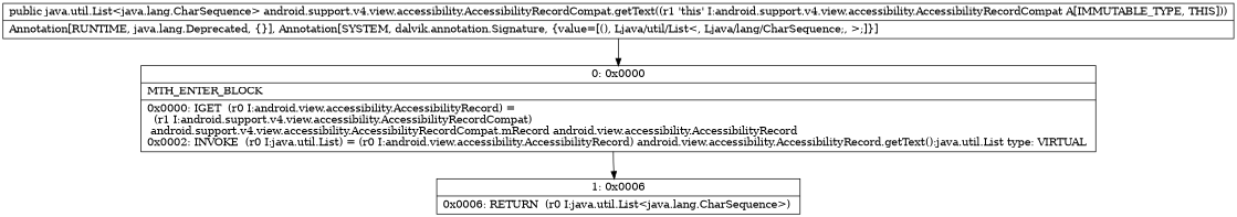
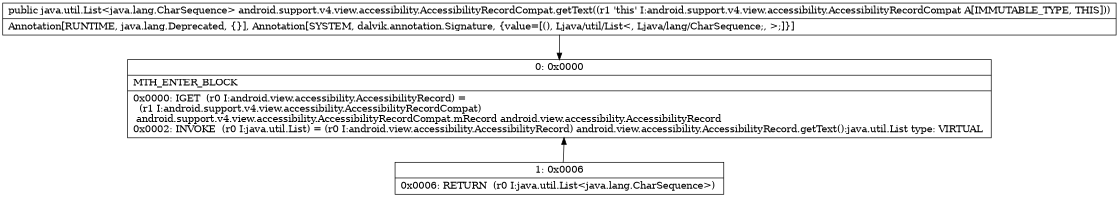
  digraph {
    node [shape=record]
    n1 [label="{0\:\ 0x0000|MTH_ENTER_BLOCK\l|0x0000: IGET  (r0 I:android.view.accessibility.AccessibilityRecord) = \l  (r1 I:android.support.v4.view.accessibility.AccessibilityRecordCompat)\l android.support.v4.view.accessibility.AccessibilityRecordCompat.mRecord android.view.accessibility.AccessibilityRecord \l0x0002: INVOKE  (r0 I:java.util.List) = (r0 I:android.view.accessibility.AccessibilityRecord) android.view.accessibility.AccessibilityRecord.getText():java.util.List type: VIRTUAL \l}"]
    n2 [label="{1\:\ 0x0006|0x0006: RETURN  (r0 I:java.util.List\<java.lang.CharSequence\>) \l}"]
    n3 [label="{public java.util.List\<java.lang.CharSequence\> android.support.v4.view.accessibility.AccessibilityRecordCompat.getText((r1 'this' I:android.support.v4.view.accessibility.AccessibilityRecordCompat A[IMMUTABLE_TYPE, THIS]))  | Annotation[RUNTIME, java.lang.Deprecated, \{\}], Annotation[SYSTEM, dalvik.annotation.Signature, \{value=[(), Ljava\/util\/List\<, Ljava\/lang\/CharSequence;, \>;]\}]\l}"]
-   n1 -> n2
+   n2 -> n1
    n3 -> n1
  }
